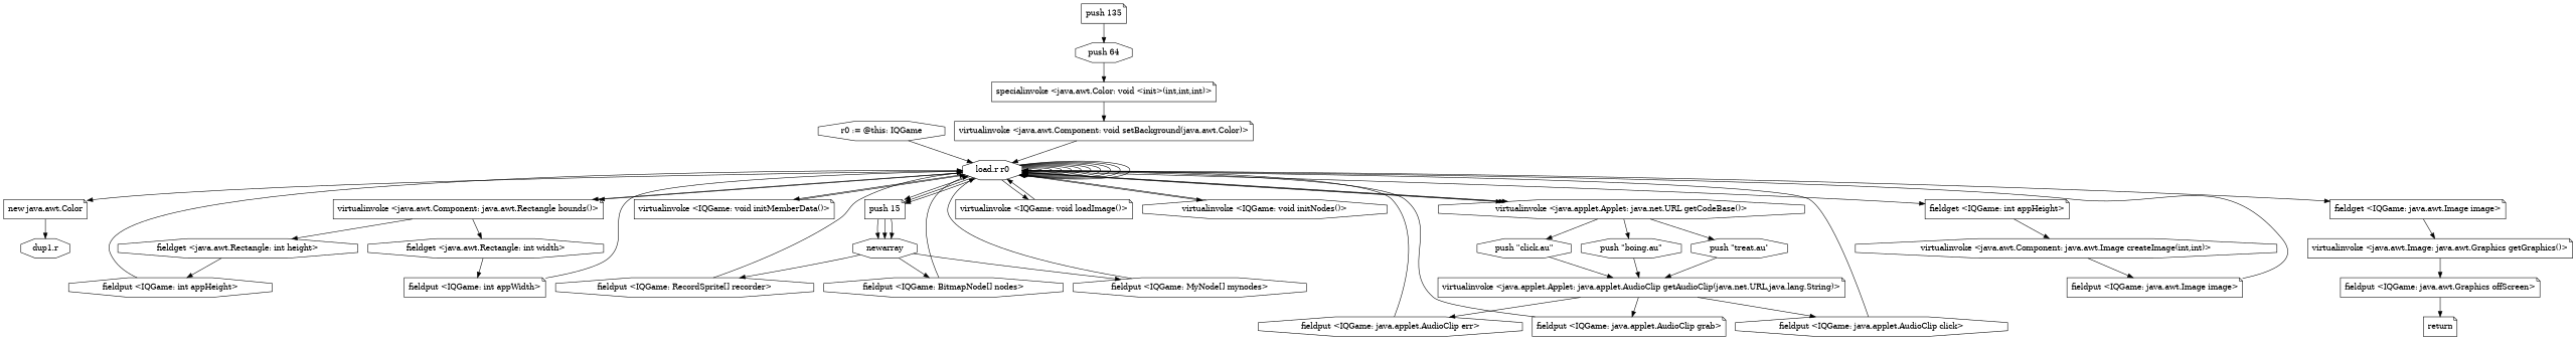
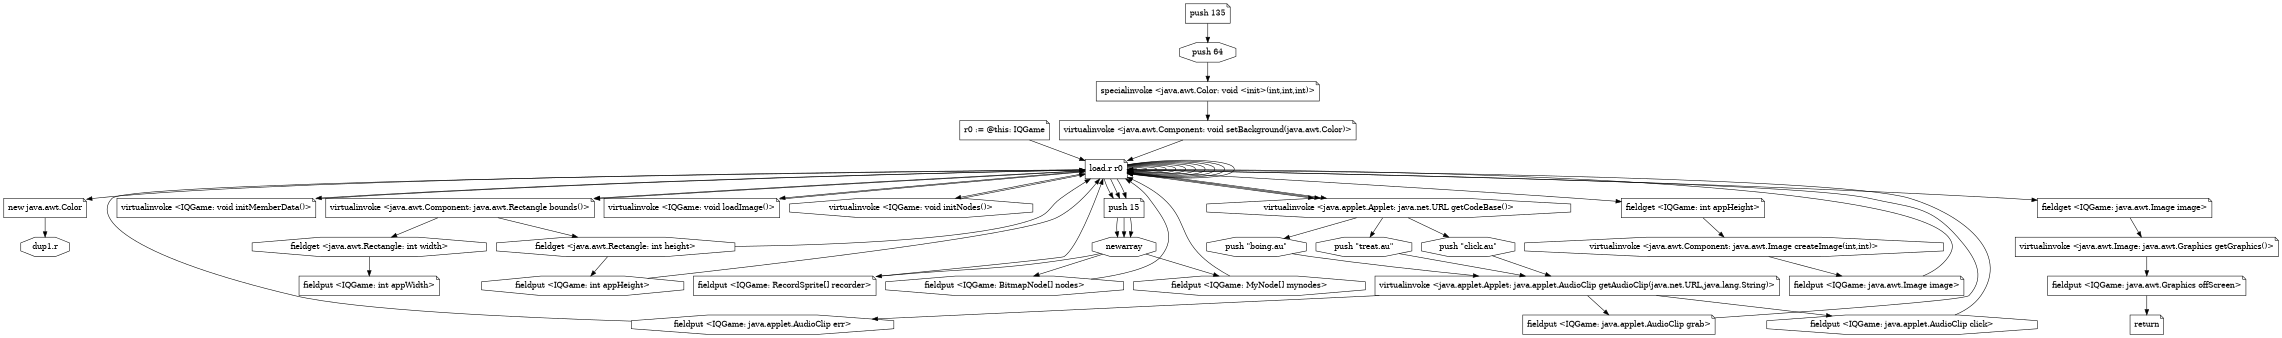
  digraph {
    node [shape=note]
-   "r0 := @this: IQGame" [shape=octagon]
-   "load.r r0" [shape=octagon]
+   "r0 := @this: IQGame"
+   "load.r r0"
    "new java.awt.Color"
    "virtualinvoke <java.awt.Component: java.awt.Rectangle bounds()>"
    "virtualinvoke <IQGame: void initMemberData()>"
    "push 15"
    "virtualinvoke <IQGame: void loadImage()>"
    "virtualinvoke <IQGame: void initNodes()>" [shape=octagon]
    "virtualinvoke <java.applet.Applet: java.net.URL getCodeBase()>" [shape=octagon]
    "fieldget <IQGame: int appHeight>"
    "fieldget <IQGame: java.awt.Image image>"
    "dup1.r" [shape=octagon]
    "fieldget <java.awt.Rectangle: int width>" [shape=octagon]
    "fieldget <java.awt.Rectangle: int height>" [shape=octagon]
    newarray [shape=octagon]
    "push \"boing.au\"" [shape=octagon]
    "push \"treat.au\"" [shape=octagon]
    "push \"click.au\"" [shape=octagon]
    "virtualinvoke <java.awt.Component: java.awt.Image createImage(int,int)>" [shape=octagon]
    "virtualinvoke <java.awt.Image: java.awt.Graphics getGraphics()>"
    "push 64" [shape=octagon]
    "push 135"
    "specialinvoke <java.awt.Color: void <init>(int,int,int)>"
    "virtualinvoke <java.awt.Component: void setBackground(java.awt.Color)>"
    "fieldput <IQGame: int appWidth>"
    "fieldput <IQGame: int appHeight>" [shape=octagon]
-   "fieldput <IQGame: RecordSprite[] recorder>" [shape=octagon]
+   "fieldput <IQGame: RecordSprite[] recorder>"
    "fieldput <IQGame: BitmapNode[] nodes>" [shape=octagon]
    "fieldput <IQGame: MyNode[] mynodes>" [shape=octagon]
    "virtualinvoke <java.applet.Applet: java.applet.AudioClip getAudioClip(java.net.URL,java.lang.String)>"
    "fieldput <IQGame: java.applet.AudioClip err>" [shape=octagon]
    "fieldput <IQGame: java.applet.AudioClip grab>"
    "fieldput <IQGame: java.applet.AudioClip click>" [shape=octagon]
    "fieldput <IQGame: java.awt.Image image>"
    "fieldput <IQGame: java.awt.Graphics offScreen>"
    return
    "r0 := @this: IQGame" -> "load.r r0"
    "load.r r0" -> "load.r r0"
    "load.r r0" -> "load.r r0"
    "load.r r0" -> "load.r r0"
    "load.r r0" -> "load.r r0"
    "load.r r0" -> "load.r r0"
    "load.r r0" -> "load.r r0"
    "load.r r0" -> "load.r r0"
    "load.r r0" -> "load.r r0"
    "load.r r0" -> "load.r r0"
    "load.r r0" -> "load.r r0"
    "load.r r0" -> "load.r r0"
    "load.r r0" -> "new java.awt.Color"
    "load.r r0" -> "virtualinvoke <java.awt.Component: java.awt.Rectangle bounds()>"
    "load.r r0" -> "virtualinvoke <java.awt.Component: java.awt.Rectangle bounds()>"
    "load.r r0" -> "virtualinvoke <IQGame: void initMemberData()>"
    "load.r r0" -> "push 15"
    "load.r r0" -> "push 15"
    "load.r r0" -> "push 15"
    "load.r r0" -> "virtualinvoke <IQGame: void loadImage()>"
    "load.r r0" -> "virtualinvoke <IQGame: void initNodes()>"
    "load.r r0" -> "virtualinvoke <java.applet.Applet: java.net.URL getCodeBase()>"
    "load.r r0" -> "virtualinvoke <java.applet.Applet: java.net.URL getCodeBase()>"
    "load.r r0" -> "virtualinvoke <java.applet.Applet: java.net.URL getCodeBase()>"
    "load.r r0" -> "fieldget <IQGame: int appHeight>"
    "load.r r0" -> "fieldget <IQGame: java.awt.Image image>"
    "new java.awt.Color" -> "dup1.r"
    "virtualinvoke <java.awt.Component: java.awt.Rectangle bounds()>" -> "fieldget <java.awt.Rectangle: int width>"
    "virtualinvoke <java.awt.Component: java.awt.Rectangle bounds()>" -> "fieldget <java.awt.Rectangle: int height>"
    "virtualinvoke <IQGame: void initMemberData()>" -> "load.r r0"
    "push 15" -> newarray
    "push 15" -> newarray
    "push 15" -> newarray
    "virtualinvoke <IQGame: void loadImage()>" -> "load.r r0"
    "virtualinvoke <IQGame: void initNodes()>" -> "load.r r0"
    "virtualinvoke <java.applet.Applet: java.net.URL getCodeBase()>" -> "push \"boing.au\""
    "virtualinvoke <java.applet.Applet: java.net.URL getCodeBase()>" -> "push \"treat.au\""
    "virtualinvoke <java.applet.Applet: java.net.URL getCodeBase()>" -> "push \"click.au\""
    "fieldget <IQGame: int appHeight>" -> "virtualinvoke <java.awt.Component: java.awt.Image createImage(int,int)>"
    "fieldget <IQGame: java.awt.Image image>" -> "virtualinvoke <java.awt.Image: java.awt.Graphics getGraphics()>"
    "fieldget <java.awt.Rectangle: int width>" -> "fieldput <IQGame: int appWidth>"
    "fieldget <java.awt.Rectangle: int height>" -> "fieldput <IQGame: int appHeight>"
    newarray -> "fieldput <IQGame: RecordSprite[] recorder>"
    newarray -> "fieldput <IQGame: BitmapNode[] nodes>"
    newarray -> "fieldput <IQGame: MyNode[] mynodes>"
    "push \"boing.au\"" -> "virtualinvoke <java.applet.Applet: java.applet.AudioClip getAudioClip(java.net.URL,java.lang.String)>"
    "push \"treat.au\"" -> "virtualinvoke <java.applet.Applet: java.applet.AudioClip getAudioClip(java.net.URL,java.lang.String)>"
    "push \"click.au\"" -> "virtualinvoke <java.applet.Applet: java.applet.AudioClip getAudioClip(java.net.URL,java.lang.String)>"
    "virtualinvoke <java.awt.Component: java.awt.Image createImage(int,int)>" -> "fieldput <IQGame: java.awt.Image image>"
    "virtualinvoke <java.awt.Image: java.awt.Graphics getGraphics()>" -> "fieldput <IQGame: java.awt.Graphics offScreen>"
    "push 64" -> "specialinvoke <java.awt.Color: void <init>(int,int,int)>"
    "push 135" -> "push 64"
    "specialinvoke <java.awt.Color: void <init>(int,int,int)>" -> "virtualinvoke <java.awt.Component: void setBackground(java.awt.Color)>"
    "virtualinvoke <java.awt.Component: void setBackground(java.awt.Color)>" -> "load.r r0"
-   "fieldput <IQGame: int appWidth>" -> "load.r r0"
+   "fieldget <java.awt.Rectangle: int height>" -> "load.r r0"
    "fieldput <IQGame: int appHeight>" -> "load.r r0"
    "fieldput <IQGame: RecordSprite[] recorder>" -> "load.r r0"
    "fieldput <IQGame: BitmapNode[] nodes>" -> "load.r r0"
    "fieldput <IQGame: MyNode[] mynodes>" -> "load.r r0"
    "virtualinvoke <java.applet.Applet: java.applet.AudioClip getAudioClip(java.net.URL,java.lang.String)>" -> "fieldput <IQGame: java.applet.AudioClip err>"
    "virtualinvoke <java.applet.Applet: java.applet.AudioClip getAudioClip(java.net.URL,java.lang.String)>" -> "fieldput <IQGame: java.applet.AudioClip grab>"
    "virtualinvoke <java.applet.Applet: java.applet.AudioClip getAudioClip(java.net.URL,java.lang.String)>" -> "fieldput <IQGame: java.applet.AudioClip click>"
    "fieldput <IQGame: java.applet.AudioClip err>" -> "load.r r0"
    "fieldput <IQGame: java.applet.AudioClip grab>" -> "load.r r0"
    "fieldput <IQGame: java.applet.AudioClip click>" -> "load.r r0"
    "fieldput <IQGame: java.awt.Image image>" -> "load.r r0"
    "fieldput <IQGame: java.awt.Graphics offScreen>" -> return
  }
